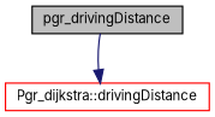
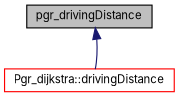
  digraph {
    rankdir=TB
    fontname=Inter
    node [fontname=Inter fontsize=10 shape=record style=filled]
    n1 [color=black fillcolor=grey75 fontcolor=black height=0.2 label=pgr_drivingDistance width=0.4]
    n2 [color=red fillcolor=white height=0.2 label="Pgr_dijkstra::drivingDistance" width=0.4]
-   n1 -> n2 [color=midnightblue fontname=Inter fontsize=10 labelfontname=Helvetica labelfontsize=10 style=solid]
+   n2 -> n1 [color=midnightblue fontname=Inter fontsize=10 labelfontname=Helvetica labelfontsize=10 style=solid]
  }
